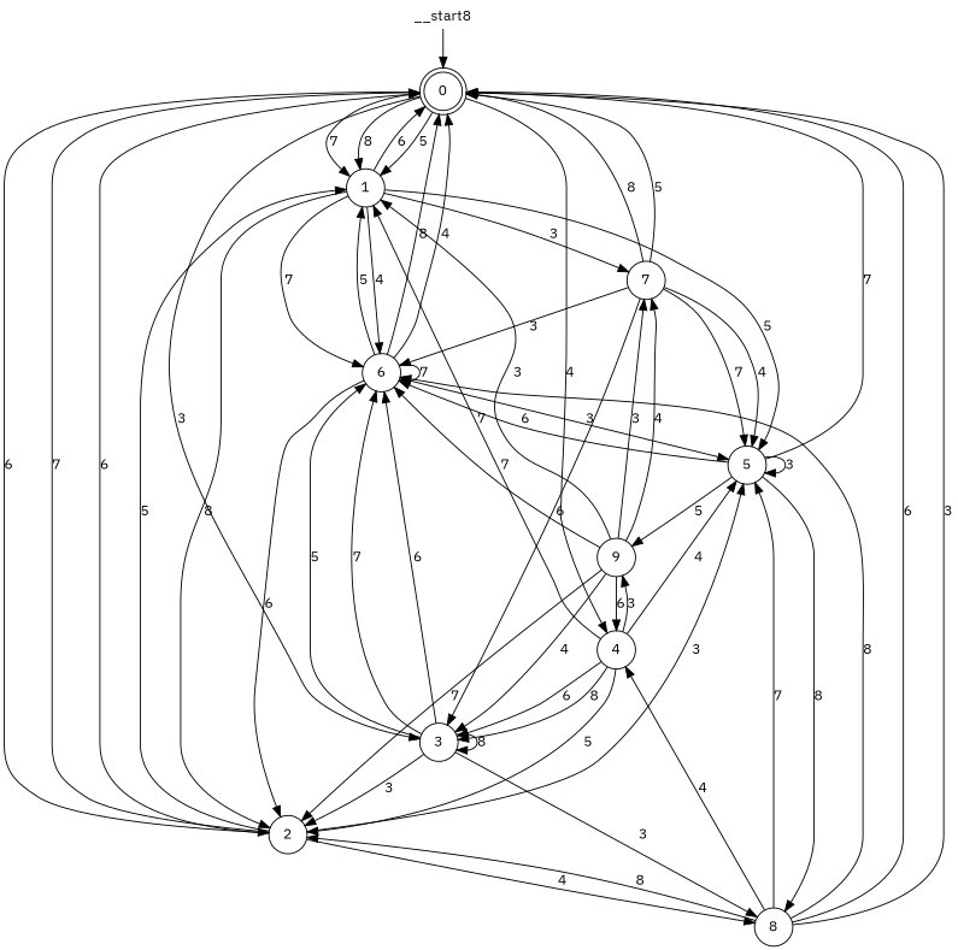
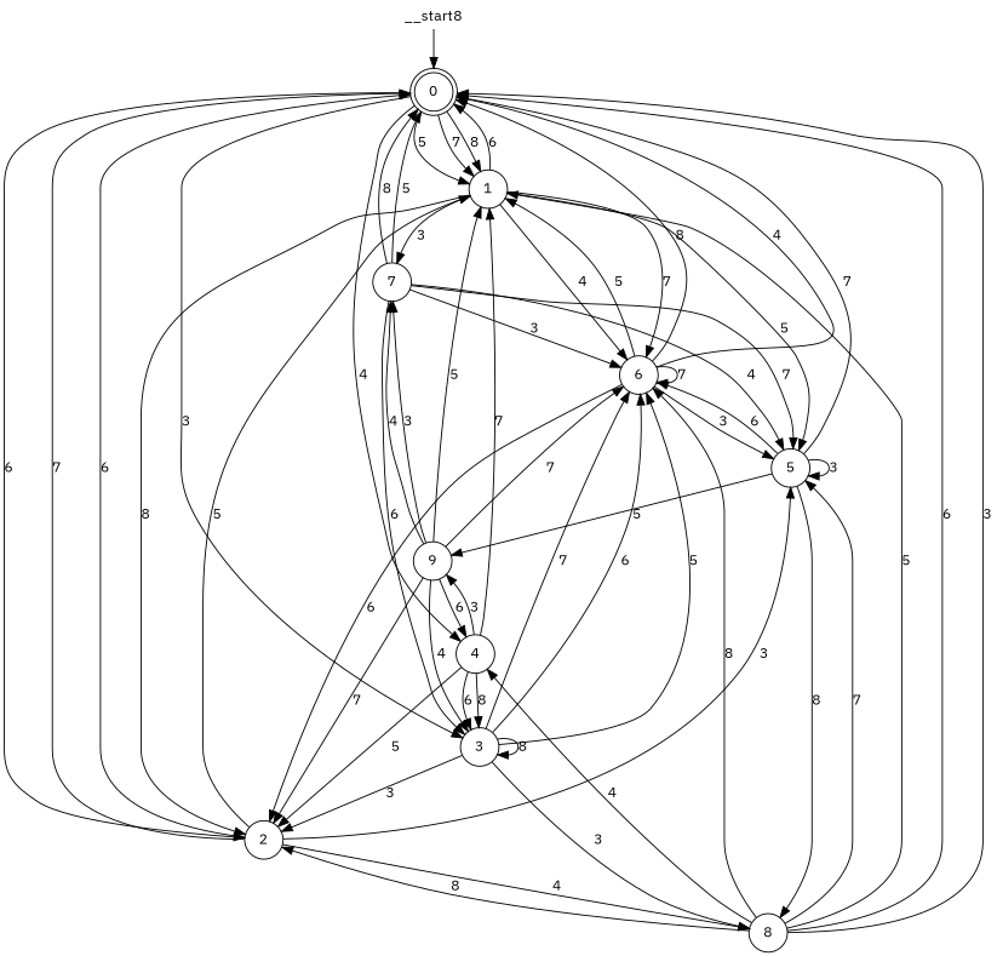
  digraph {
    fontname="IBM Plex Sans"
    node [fontname="IBM Plex Sans" shape=circle]
    edge [fontname="IBM Plex Sans"]
    n1 [label=0 shape=doublecircle]
    n2 [label=1]
    n3 [label=2]
    n4 [label=3]
    n5 [label=4]
    n6 [label=5]
    n7 [label=6]
    n8 [label=7]
    n9 [label=8]
    n10 [label=9]
    n11 [height=0 label=__start8 shape=none width=0]
    n1 -> n2 [label=5]
    n1 -> n2 [label=7]
    n1 -> n2 [label=8]
    n1 -> n3 [label=6]
    n1 -> n4 [label=3]
    n1 -> n5 [label=4]
    n2 -> n1 [label=6]
    n2 -> n3 [label=8]
    n2 -> n6 [label=5]
    n2 -> n7 [label=7]
    n2 -> n7 [label=4]
    n2 -> n8 [label=3]
    n3 -> n1 [label=7]
    n3 -> n1 [label=6]
    n3 -> n2 [label=5]
    n3 -> n6 [label=3]
    n3 -> n9 [label=4]
    n4 -> n3 [label=3]
    n4 -> n4 [label=8]
    n4 -> n7 [label=5]
    n4 -> n7 [label=7]
    n4 -> n7 [label=6]
    n4 -> n9 [label=3]
    n5 -> n2 [label=7]
    n5 -> n3 [label=5]
    n5 -> n4 [label=8]
    n5 -> n4 [label=6]
-   n5 -> n6 [label=4]
    n5 -> n10 [label=3]
    n6 -> n1 [label=7]
    n6 -> n6 [label=3]
    n6 -> n7 [label=6]
    n6 -> n9 [label=8]
    n6 -> n10 [label=5]
    n7 -> n1 [label=8]
    n7 -> n1 [label=4]
    n7 -> n2 [label=5]
    n7 -> n3 [label=6]
    n7 -> n6 [label=3]
    n7 -> n7 [label=7]
    n8 -> n1 [label=5]
    n8 -> n1 [label=8]
    n8 -> n4 [label=6]
    n8 -> n6 [label=7]
    n8 -> n6 [label=4]
    n8 -> n7 [label=3]
    n9 -> n1 [label=6]
    n9 -> n1 [label=3]
+   n9 -> n2 [label=5]
    n9 -> n3 [label=8]
    n9 -> n5 [label=4]
    n9 -> n6 [label=7]
    n9 -> n7 [label=8]
-   n10 -> n2 [label=3]
+   n10 -> n2 [label=5]
    n10 -> n3 [label=7]
    n10 -> n4 [label=4]
    n10 -> n5 [label=6]
    n10 -> n7 [label=7]
    n10 -> n8 [label=3]
    n10 -> n8 [label=4]
    n11 -> n1
  }
